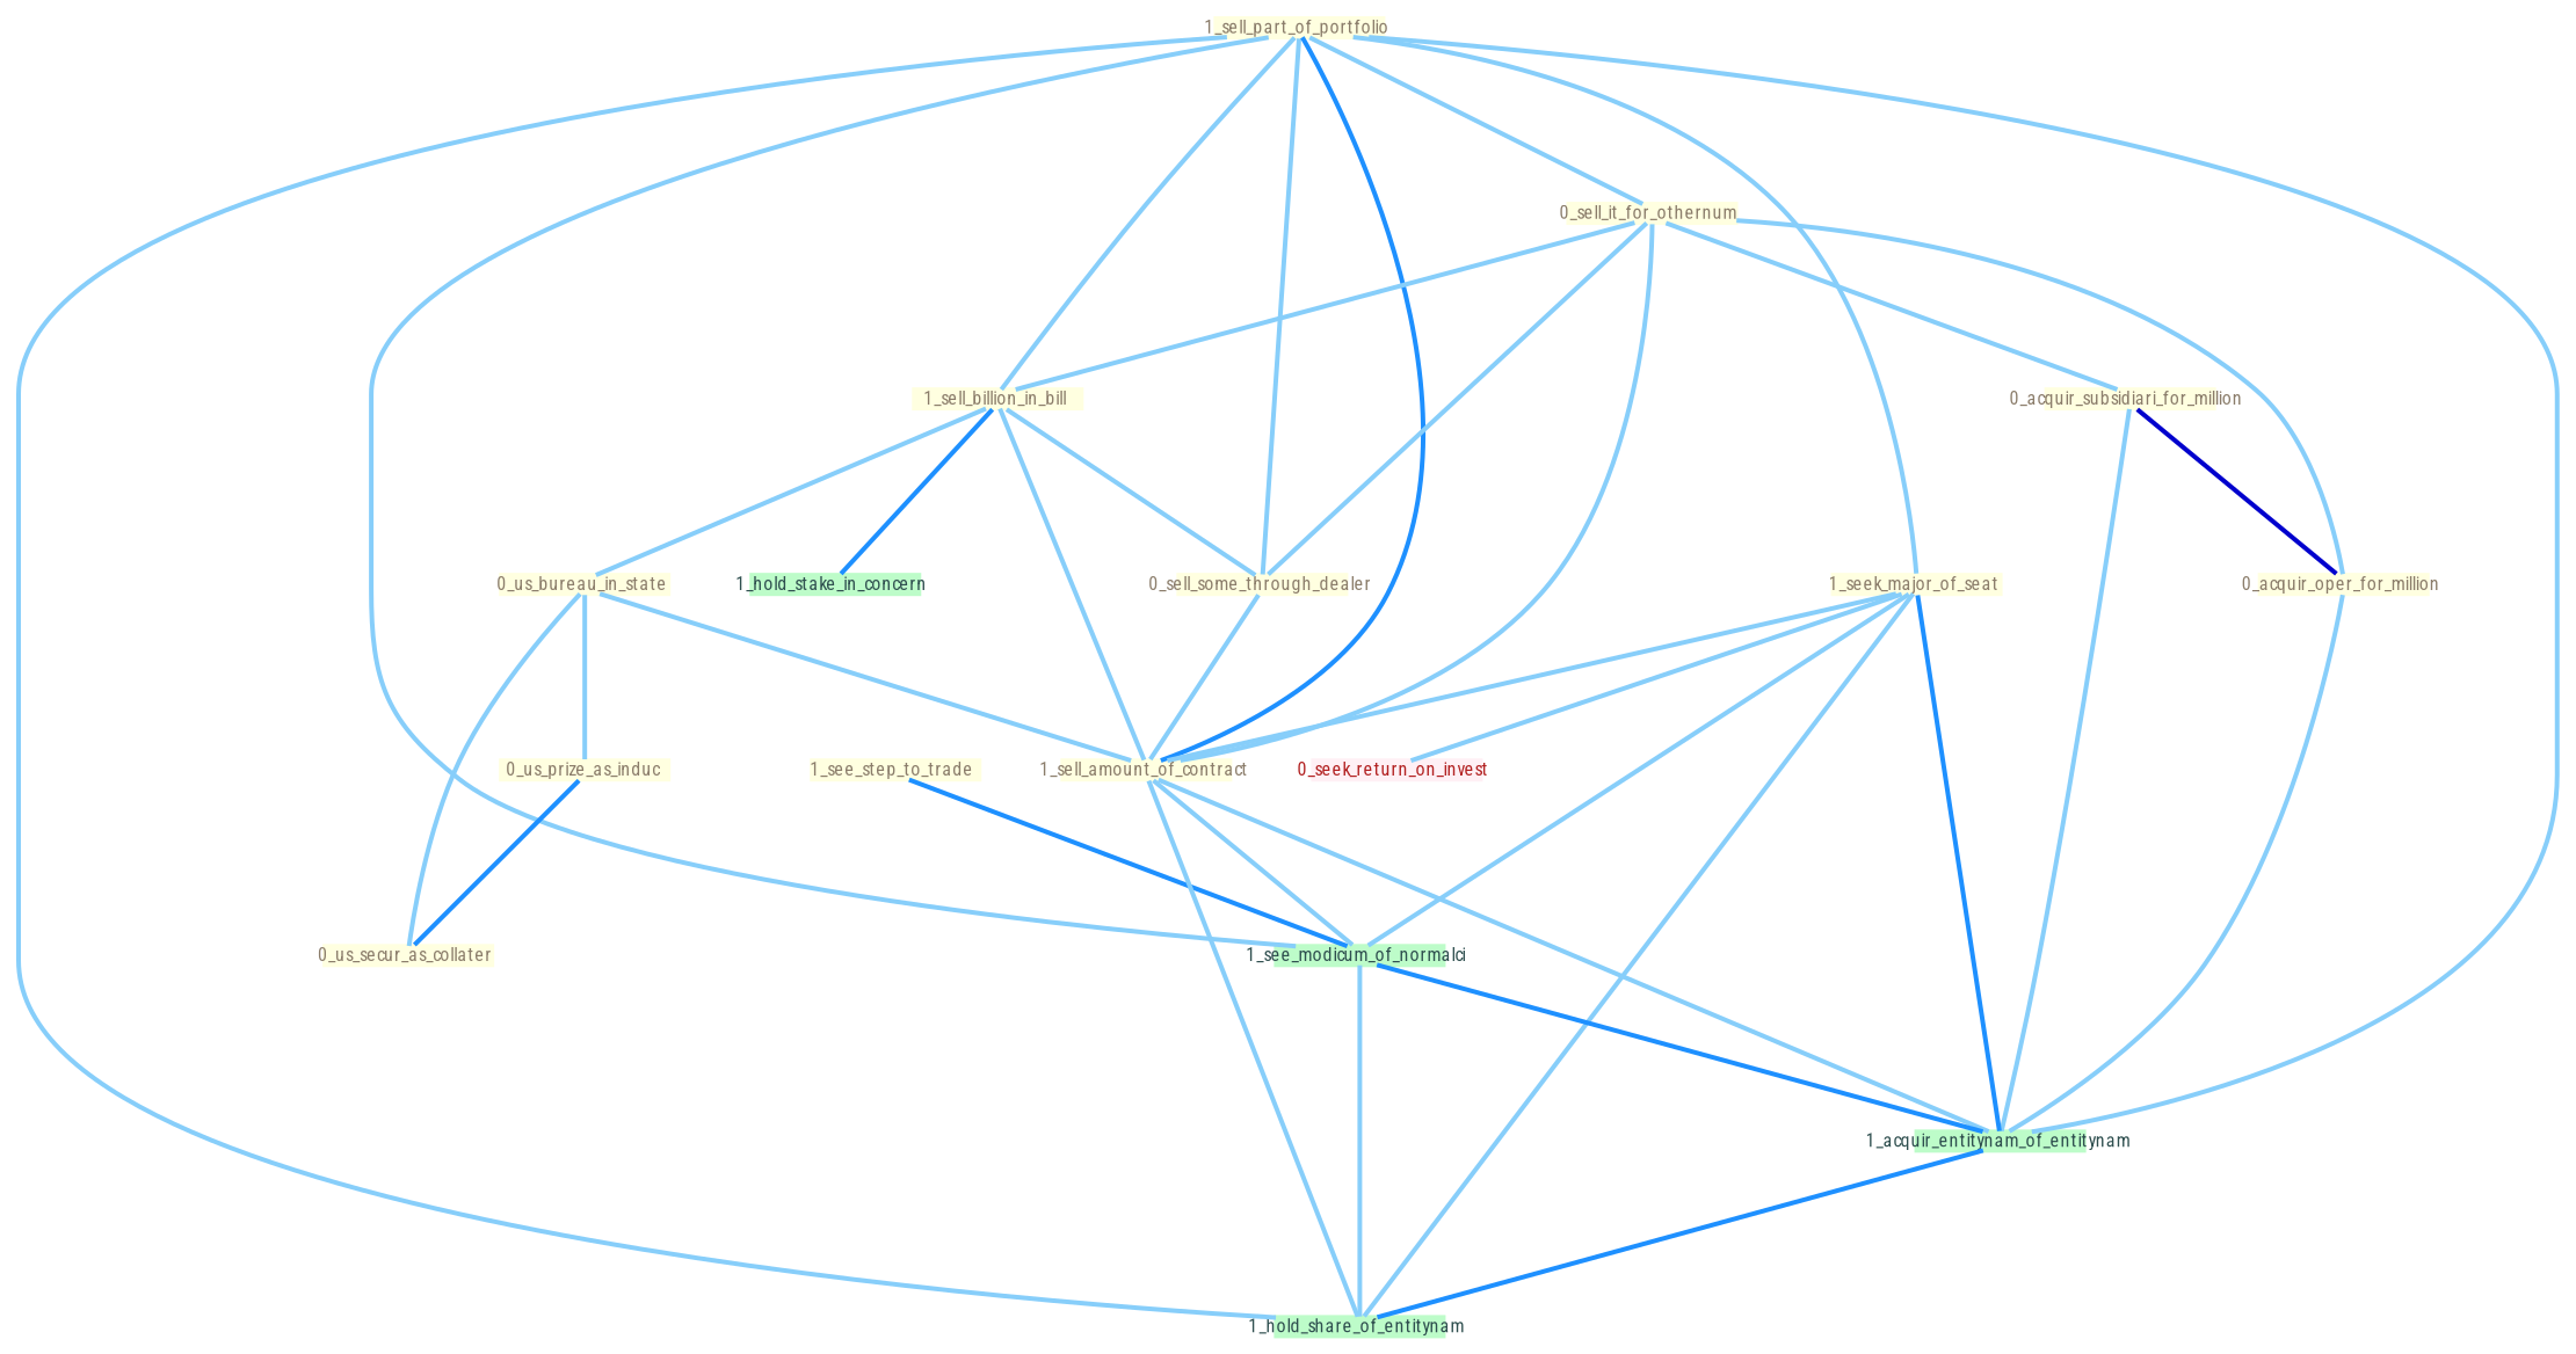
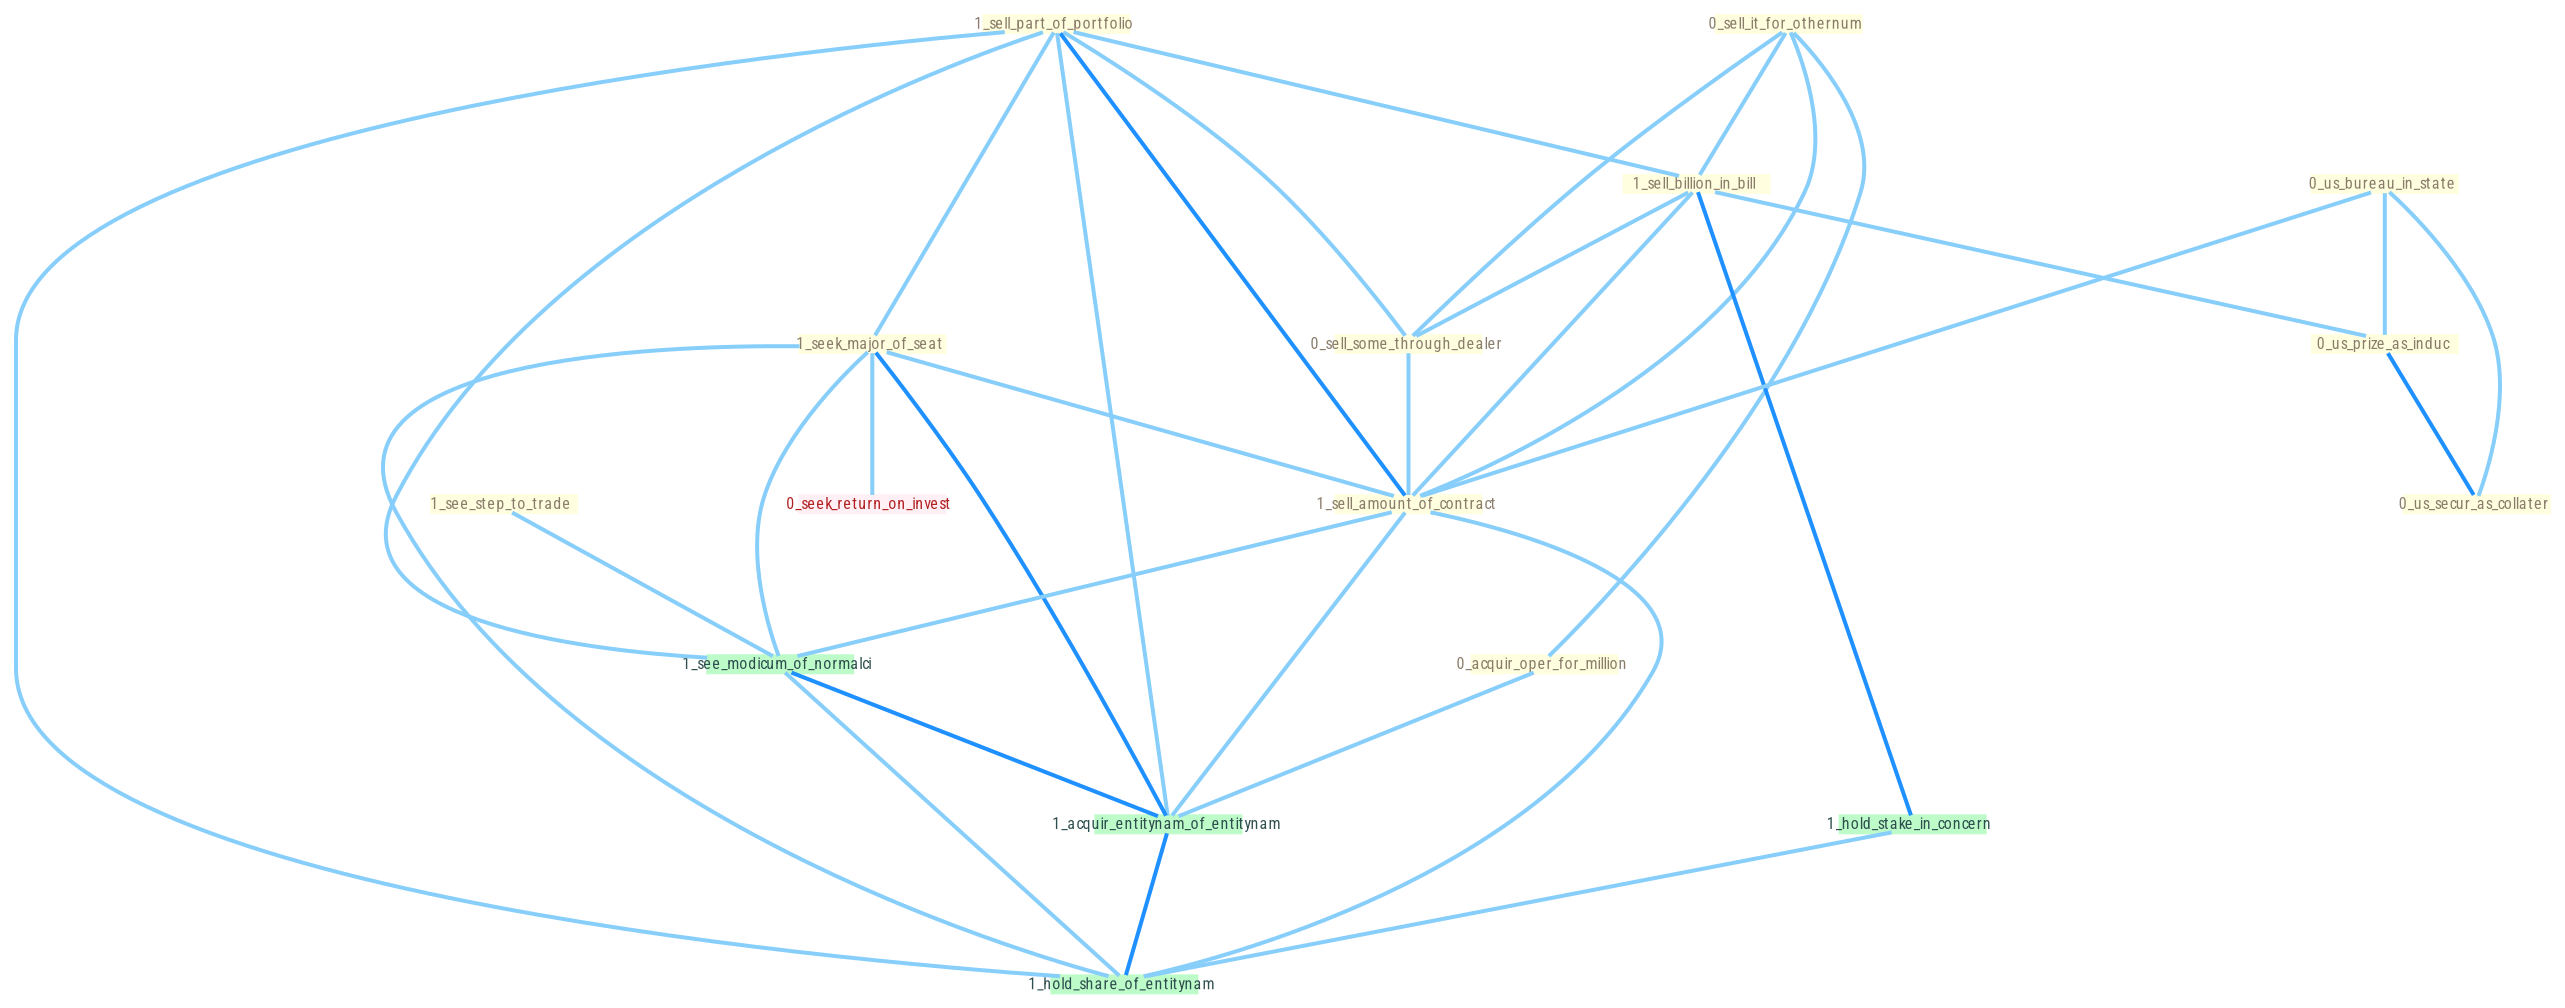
  graph {
    fontname="Roboto Condensed"
    node [color="#ffffe0" fixedsize=true fontcolor="#8b7d6b" fontname="Roboto Condensed" fontsize=4 shape=polygon style=filled]
    edge [color="#87cefa" fontname="Roboto Condensed" w=1]
    "1_sell_part_of_portfolio " [height=.06 width=.5]
    "0_sell_it_for_othernum " [height=.06 width=.5]
    "1_sell_billion_in_bill " [height=.06 width=.5]
-   "0_acquir_subsidiari_for_million " [height=.06 width=.5]
    "0_us_bureau_in_state " [height=.06 width=.5]
    "1_seek_major_of_seat " [height=.06 width=.5]
    "1_see_step_to_trade " [height=.06 width=.5]
    "0_acquir_oper_for_million " [height=.06 width=.5]
    "0_sell_some_through_dealer " [height=.06 width=.5]
    "0_us_prize_as_induc " [height=.06 width=.5]
    "0_us_secur_as_collater " [height=.06 width=.5]
    "1_sell_amount_of_contract " [height=.06 width=.5]
    "0_seek_return_on_invest " [color="#fff0f5" fontcolor="#b22222" height=.06 width=.5]
    "1_see_modicum_of_normalci " [color="#BDFCC9" fontcolor="#2f4f4f" height=.06 width=.5]
    "1_acquir_entitynam_of_entitynam " [color="#BDFCC9" fontcolor="#2f4f4f" height=.06 width=.5]
    "1_hold_share_of_entitynam " [color="#BDFCC9" fontcolor="#2f4f4f" height=.06 width=.5]
    "1_hold_stake_in_concern " [color="#BDFCC9" fontcolor="#2f4f4f" height=.06 width=.5]
    subgraph sub_1 {
      "1_sell_part_of_portfolio "
      "0_sell_it_for_othernum "
      "1_sell_billion_in_bill "
-     "0_acquir_subsidiari_for_million "
      "0_us_bureau_in_state "
      "1_seek_major_of_seat "
      "1_see_step_to_trade "
      "0_acquir_oper_for_million "
      "0_sell_some_through_dealer "
      "0_us_prize_as_induc "
      "0_us_secur_as_collater "
      "1_sell_amount_of_contract "
    }
    subgraph sub_2 {
      "0_seek_return_on_invest "
    }
-   "1_sell_part_of_portfolio " -- "0_sell_it_for_othernum "
    "1_sell_part_of_portfolio " -- "1_sell_billion_in_bill "
    "1_sell_part_of_portfolio " -- "1_seek_major_of_seat "
    "1_sell_part_of_portfolio " -- "0_sell_some_through_dealer "
    "1_sell_part_of_portfolio " -- "1_sell_amount_of_contract " [color="#1e90ff" w=2]
    "1_sell_part_of_portfolio " -- "1_see_modicum_of_normalci "
    "1_sell_part_of_portfolio " -- "1_acquir_entitynam_of_entitynam "
    "1_sell_part_of_portfolio " -- "1_hold_share_of_entitynam "
    "0_sell_it_for_othernum " -- "1_sell_billion_in_bill "
-   "0_sell_it_for_othernum " -- "0_acquir_subsidiari_for_million "
    "0_sell_it_for_othernum " -- "0_acquir_oper_for_million "
    "0_sell_it_for_othernum " -- "0_sell_some_through_dealer "
    "0_sell_it_for_othernum " -- "1_sell_amount_of_contract "
-   "1_sell_billion_in_bill " -- "0_us_bureau_in_state "
+   "1_sell_billion_in_bill " -- "0_us_prize_as_induc "
    "1_sell_billion_in_bill " -- "0_sell_some_through_dealer "
    "1_sell_billion_in_bill " -- "1_sell_amount_of_contract "
    "1_sell_billion_in_bill " -- "1_hold_stake_in_concern " [color="#1e90ff"]
-   "0_acquir_subsidiari_for_million " -- "0_acquir_oper_for_million " [color="#0000cd" w=3]
-   "0_acquir_subsidiari_for_million " -- "1_acquir_entitynam_of_entitynam "
    "0_us_bureau_in_state " -- "0_us_prize_as_induc "
    "0_us_bureau_in_state " -- "0_us_secur_as_collater "
    "0_us_bureau_in_state " -- "1_sell_amount_of_contract "
    "1_seek_major_of_seat " -- "1_sell_amount_of_contract "
    "1_seek_major_of_seat " -- "0_seek_return_on_invest "
    "1_seek_major_of_seat " -- "1_see_modicum_of_normalci "
    "1_seek_major_of_seat " -- "1_acquir_entitynam_of_entitynam " [color="#1e90ff"]
    "1_seek_major_of_seat " -- "1_hold_share_of_entitynam "
-   "1_see_step_to_trade " -- "1_see_modicum_of_normalci " [color="#1e90ff"]
+   "1_see_step_to_trade " -- "1_see_modicum_of_normalci "
    "0_acquir_oper_for_million " -- "1_acquir_entitynam_of_entitynam "
    "0_sell_some_through_dealer " -- "1_sell_amount_of_contract "
    "0_us_prize_as_induc " -- "0_us_secur_as_collater " [color="#1e90ff" w=2]
    "1_sell_amount_of_contract " -- "1_see_modicum_of_normalci "
    "1_sell_amount_of_contract " -- "1_acquir_entitynam_of_entitynam "
    "1_sell_amount_of_contract " -- "1_hold_share_of_entitynam "
    "1_see_modicum_of_normalci " -- "1_acquir_entitynam_of_entitynam " [color="#1e90ff"]
    "1_see_modicum_of_normalci " -- "1_hold_share_of_entitynam "
    "1_acquir_entitynam_of_entitynam " -- "1_hold_share_of_entitynam " [color="#1e90ff" w=2]
+   "1_hold_stake_in_concern " -- "1_hold_share_of_entitynam "
  }
